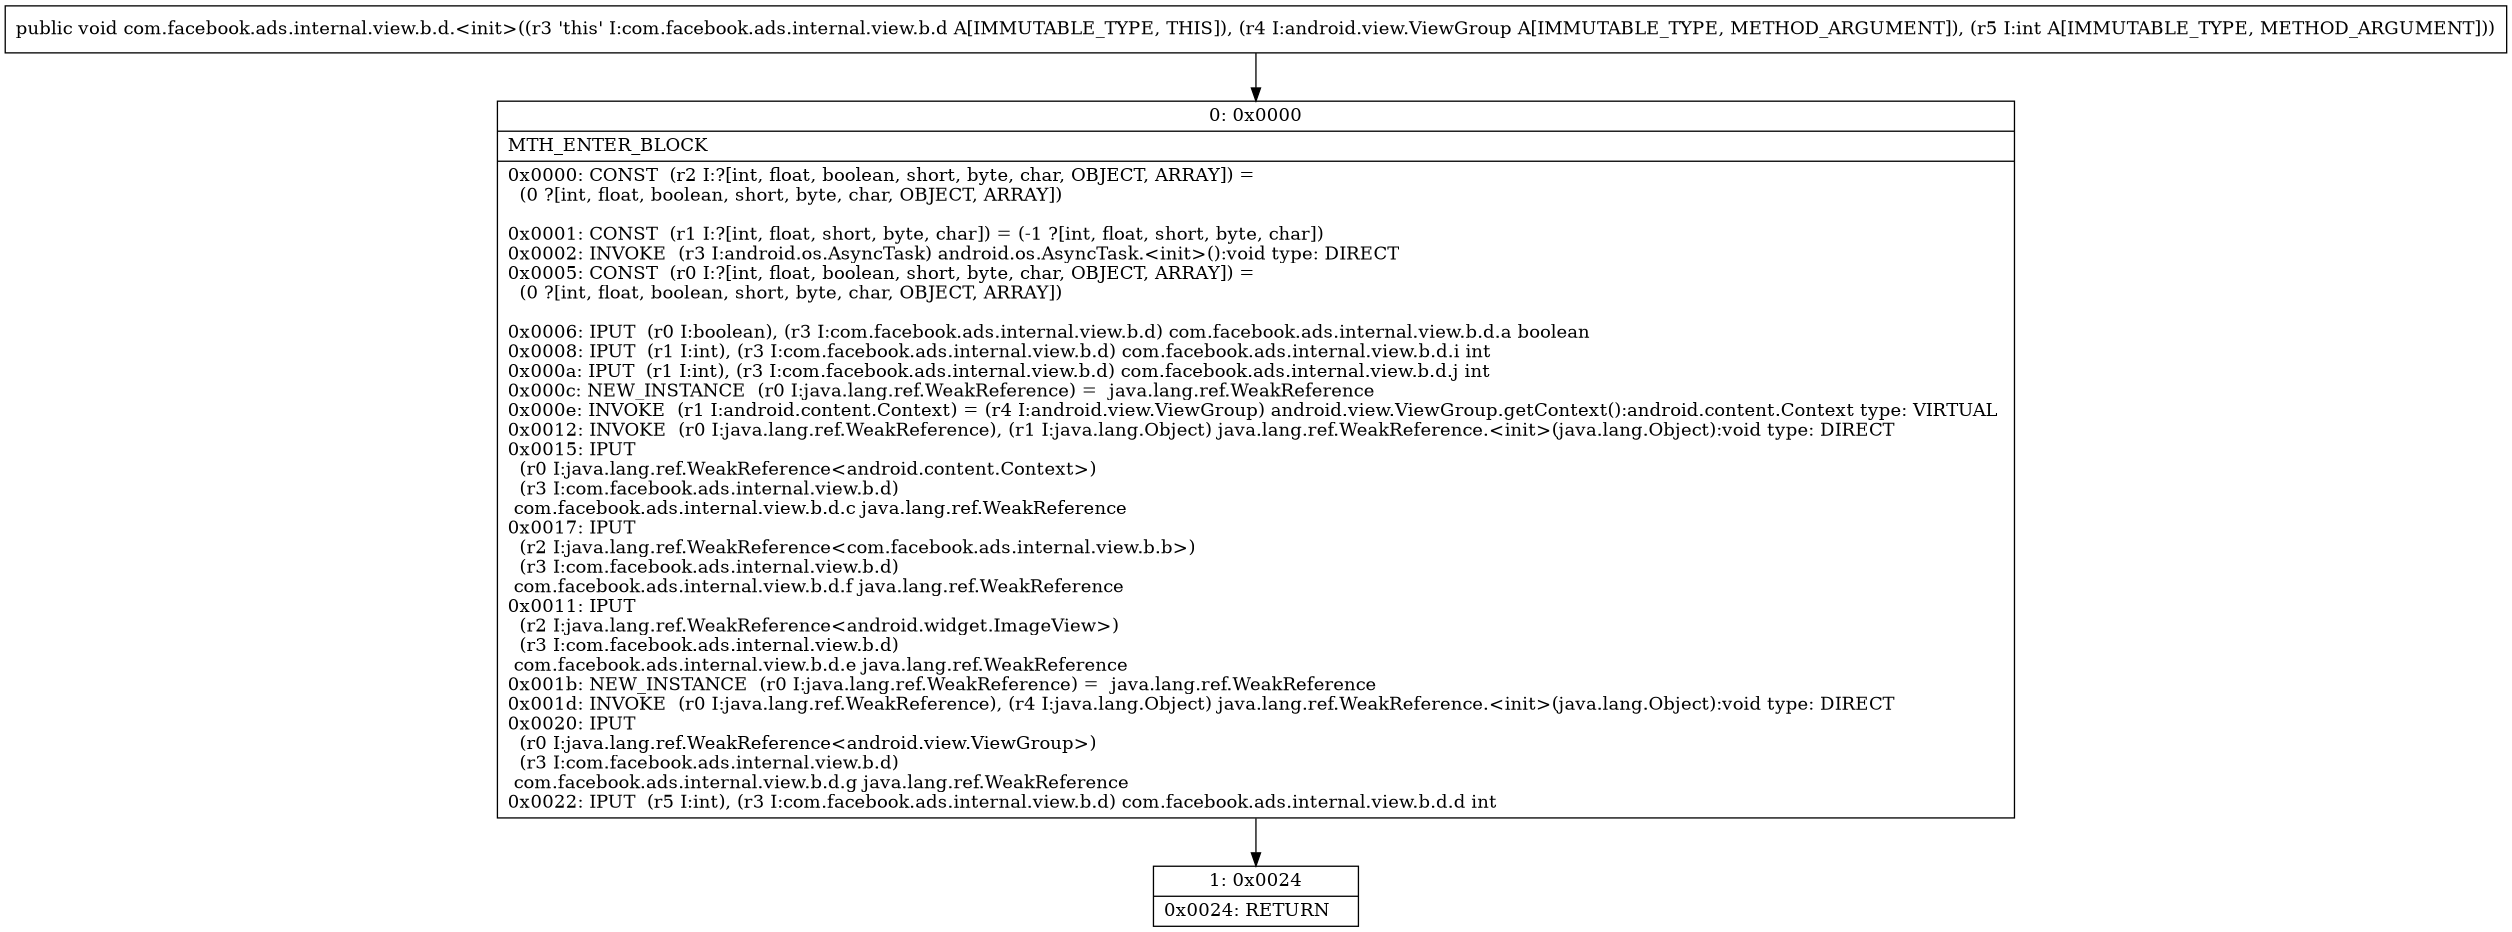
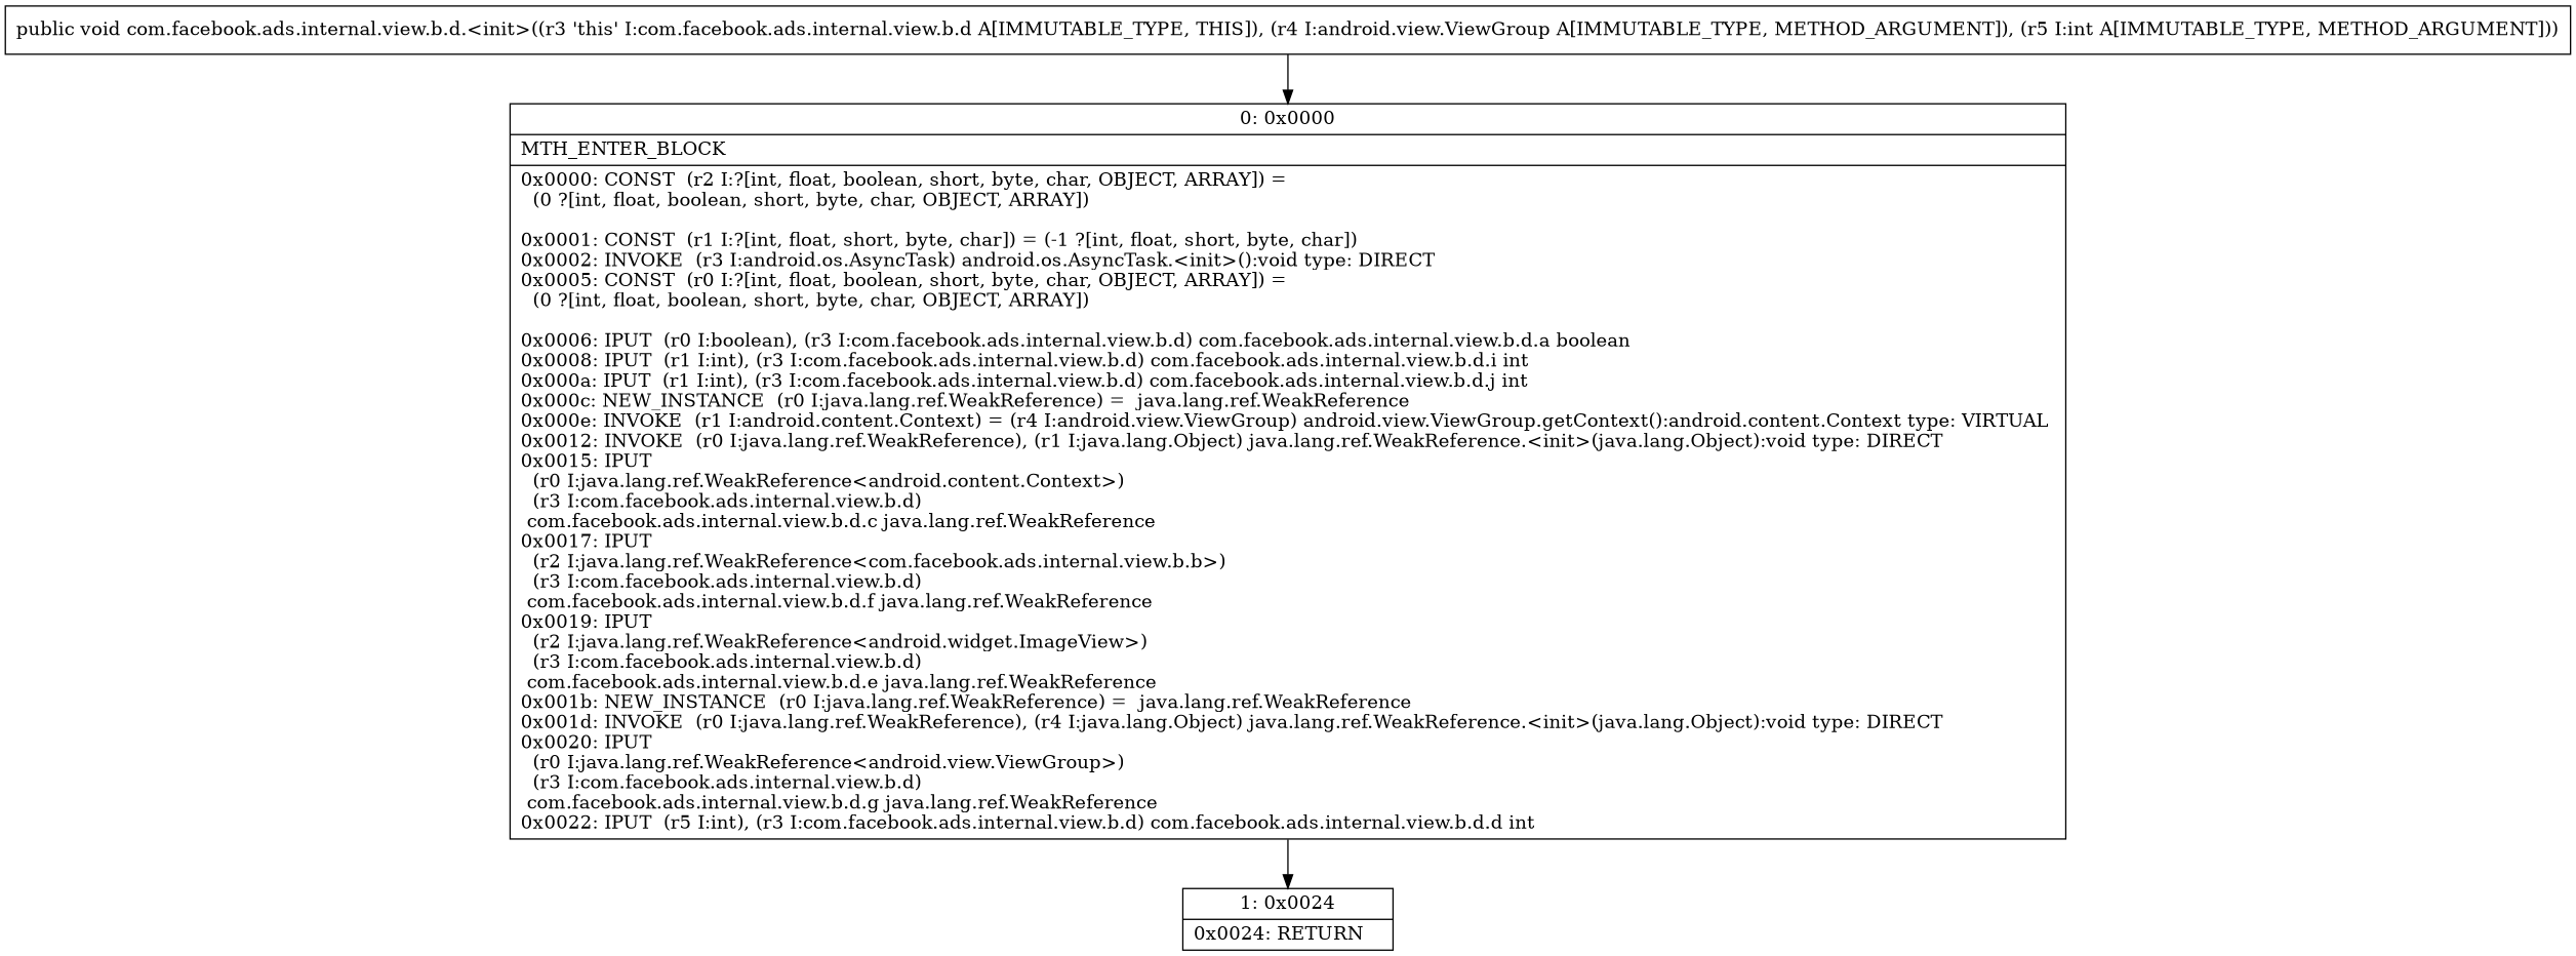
  digraph {
    node [shape=record]
-   n1 [label="{0\:\ 0x0000|MTH_ENTER_BLOCK\l|0x0000: CONST  (r2 I:?[int, float, boolean, short, byte, char, OBJECT, ARRAY]) = \l  (0 ?[int, float, boolean, short, byte, char, OBJECT, ARRAY])\l \l0x0001: CONST  (r1 I:?[int, float, short, byte, char]) = (\-1 ?[int, float, short, byte, char]) \l0x0002: INVOKE  (r3 I:android.os.AsyncTask) android.os.AsyncTask.\<init\>():void type: DIRECT \l0x0005: CONST  (r0 I:?[int, float, boolean, short, byte, char, OBJECT, ARRAY]) = \l  (0 ?[int, float, boolean, short, byte, char, OBJECT, ARRAY])\l \l0x0006: IPUT  (r0 I:boolean), (r3 I:com.facebook.ads.internal.view.b.d) com.facebook.ads.internal.view.b.d.a boolean \l0x0008: IPUT  (r1 I:int), (r3 I:com.facebook.ads.internal.view.b.d) com.facebook.ads.internal.view.b.d.i int \l0x000a: IPUT  (r1 I:int), (r3 I:com.facebook.ads.internal.view.b.d) com.facebook.ads.internal.view.b.d.j int \l0x000c: NEW_INSTANCE  (r0 I:java.lang.ref.WeakReference) =  java.lang.ref.WeakReference \l0x000e: INVOKE  (r1 I:android.content.Context) = (r4 I:android.view.ViewGroup) android.view.ViewGroup.getContext():android.content.Context type: VIRTUAL \l0x0012: INVOKE  (r0 I:java.lang.ref.WeakReference), (r1 I:java.lang.Object) java.lang.ref.WeakReference.\<init\>(java.lang.Object):void type: DIRECT \l0x0015: IPUT  \l  (r0 I:java.lang.ref.WeakReference\<android.content.Context\>)\l  (r3 I:com.facebook.ads.internal.view.b.d)\l com.facebook.ads.internal.view.b.d.c java.lang.ref.WeakReference \l0x0017: IPUT  \l  (r2 I:java.lang.ref.WeakReference\<com.facebook.ads.internal.view.b.b\>)\l  (r3 I:com.facebook.ads.internal.view.b.d)\l com.facebook.ads.internal.view.b.d.f java.lang.ref.WeakReference \l0x0011: IPUT  \l  (r2 I:java.lang.ref.WeakReference\<android.widget.ImageView\>)\l  (r3 I:com.facebook.ads.internal.view.b.d)\l com.facebook.ads.internal.view.b.d.e java.lang.ref.WeakReference \l0x001b: NEW_INSTANCE  (r0 I:java.lang.ref.WeakReference) =  java.lang.ref.WeakReference \l0x001d: INVOKE  (r0 I:java.lang.ref.WeakReference), (r4 I:java.lang.Object) java.lang.ref.WeakReference.\<init\>(java.lang.Object):void type: DIRECT \l0x0020: IPUT  \l  (r0 I:java.lang.ref.WeakReference\<android.view.ViewGroup\>)\l  (r3 I:com.facebook.ads.internal.view.b.d)\l com.facebook.ads.internal.view.b.d.g java.lang.ref.WeakReference \l0x0022: IPUT  (r5 I:int), (r3 I:com.facebook.ads.internal.view.b.d) com.facebook.ads.internal.view.b.d.d int \l}"]
+   n1 [label="{0\:\ 0x0000|MTH_ENTER_BLOCK\l|0x0000: CONST  (r2 I:?[int, float, boolean, short, byte, char, OBJECT, ARRAY]) = \l  (0 ?[int, float, boolean, short, byte, char, OBJECT, ARRAY])\l \l0x0001: CONST  (r1 I:?[int, float, short, byte, char]) = (\-1 ?[int, float, short, byte, char]) \l0x0002: INVOKE  (r3 I:android.os.AsyncTask) android.os.AsyncTask.\<init\>():void type: DIRECT \l0x0005: CONST  (r0 I:?[int, float, boolean, short, byte, char, OBJECT, ARRAY]) = \l  (0 ?[int, float, boolean, short, byte, char, OBJECT, ARRAY])\l \l0x0006: IPUT  (r0 I:boolean), (r3 I:com.facebook.ads.internal.view.b.d) com.facebook.ads.internal.view.b.d.a boolean \l0x0008: IPUT  (r1 I:int), (r3 I:com.facebook.ads.internal.view.b.d) com.facebook.ads.internal.view.b.d.i int \l0x000a: IPUT  (r1 I:int), (r3 I:com.facebook.ads.internal.view.b.d) com.facebook.ads.internal.view.b.d.j int \l0x000c: NEW_INSTANCE  (r0 I:java.lang.ref.WeakReference) =  java.lang.ref.WeakReference \l0x000e: INVOKE  (r1 I:android.content.Context) = (r4 I:android.view.ViewGroup) android.view.ViewGroup.getContext():android.content.Context type: VIRTUAL \l0x0012: INVOKE  (r0 I:java.lang.ref.WeakReference), (r1 I:java.lang.Object) java.lang.ref.WeakReference.\<init\>(java.lang.Object):void type: DIRECT \l0x0015: IPUT  \l  (r0 I:java.lang.ref.WeakReference\<android.content.Context\>)\l  (r3 I:com.facebook.ads.internal.view.b.d)\l com.facebook.ads.internal.view.b.d.c java.lang.ref.WeakReference \l0x0017: IPUT  \l  (r2 I:java.lang.ref.WeakReference\<com.facebook.ads.internal.view.b.b\>)\l  (r3 I:com.facebook.ads.internal.view.b.d)\l com.facebook.ads.internal.view.b.d.f java.lang.ref.WeakReference \l0x0019: IPUT  \l  (r2 I:java.lang.ref.WeakReference\<android.widget.ImageView\>)\l  (r3 I:com.facebook.ads.internal.view.b.d)\l com.facebook.ads.internal.view.b.d.e java.lang.ref.WeakReference \l0x001b: NEW_INSTANCE  (r0 I:java.lang.ref.WeakReference) =  java.lang.ref.WeakReference \l0x001d: INVOKE  (r0 I:java.lang.ref.WeakReference), (r4 I:java.lang.Object) java.lang.ref.WeakReference.\<init\>(java.lang.Object):void type: DIRECT \l0x0020: IPUT  \l  (r0 I:java.lang.ref.WeakReference\<android.view.ViewGroup\>)\l  (r3 I:com.facebook.ads.internal.view.b.d)\l com.facebook.ads.internal.view.b.d.g java.lang.ref.WeakReference \l0x0022: IPUT  (r5 I:int), (r3 I:com.facebook.ads.internal.view.b.d) com.facebook.ads.internal.view.b.d.d int \l}"]
    n2 [label="{1\:\ 0x0024|0x0024: RETURN   \l}"]
    n3 [label="{public void com.facebook.ads.internal.view.b.d.\<init\>((r3 'this' I:com.facebook.ads.internal.view.b.d A[IMMUTABLE_TYPE, THIS]), (r4 I:android.view.ViewGroup A[IMMUTABLE_TYPE, METHOD_ARGUMENT]), (r5 I:int A[IMMUTABLE_TYPE, METHOD_ARGUMENT])) }"]
    n1 -> n2
    n3 -> n1
  }
